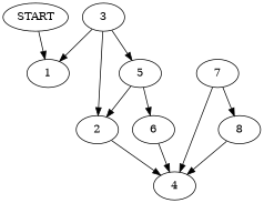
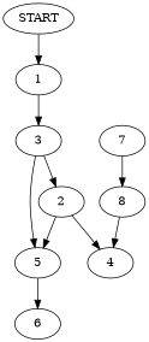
  digraph {
    n1 [label=START]
    1
    3
    2
    4
    5
    6
    7
    8
    n1 -> 1
-   3 -> 1
+   1 -> 3
    3 -> 2
    3 -> 5
    2 -> 4
-   5 -> 2
+   2 -> 5
    5 -> 6
-   6 -> 4
-   7 -> 4
    7 -> 8
    8 -> 4
  }
